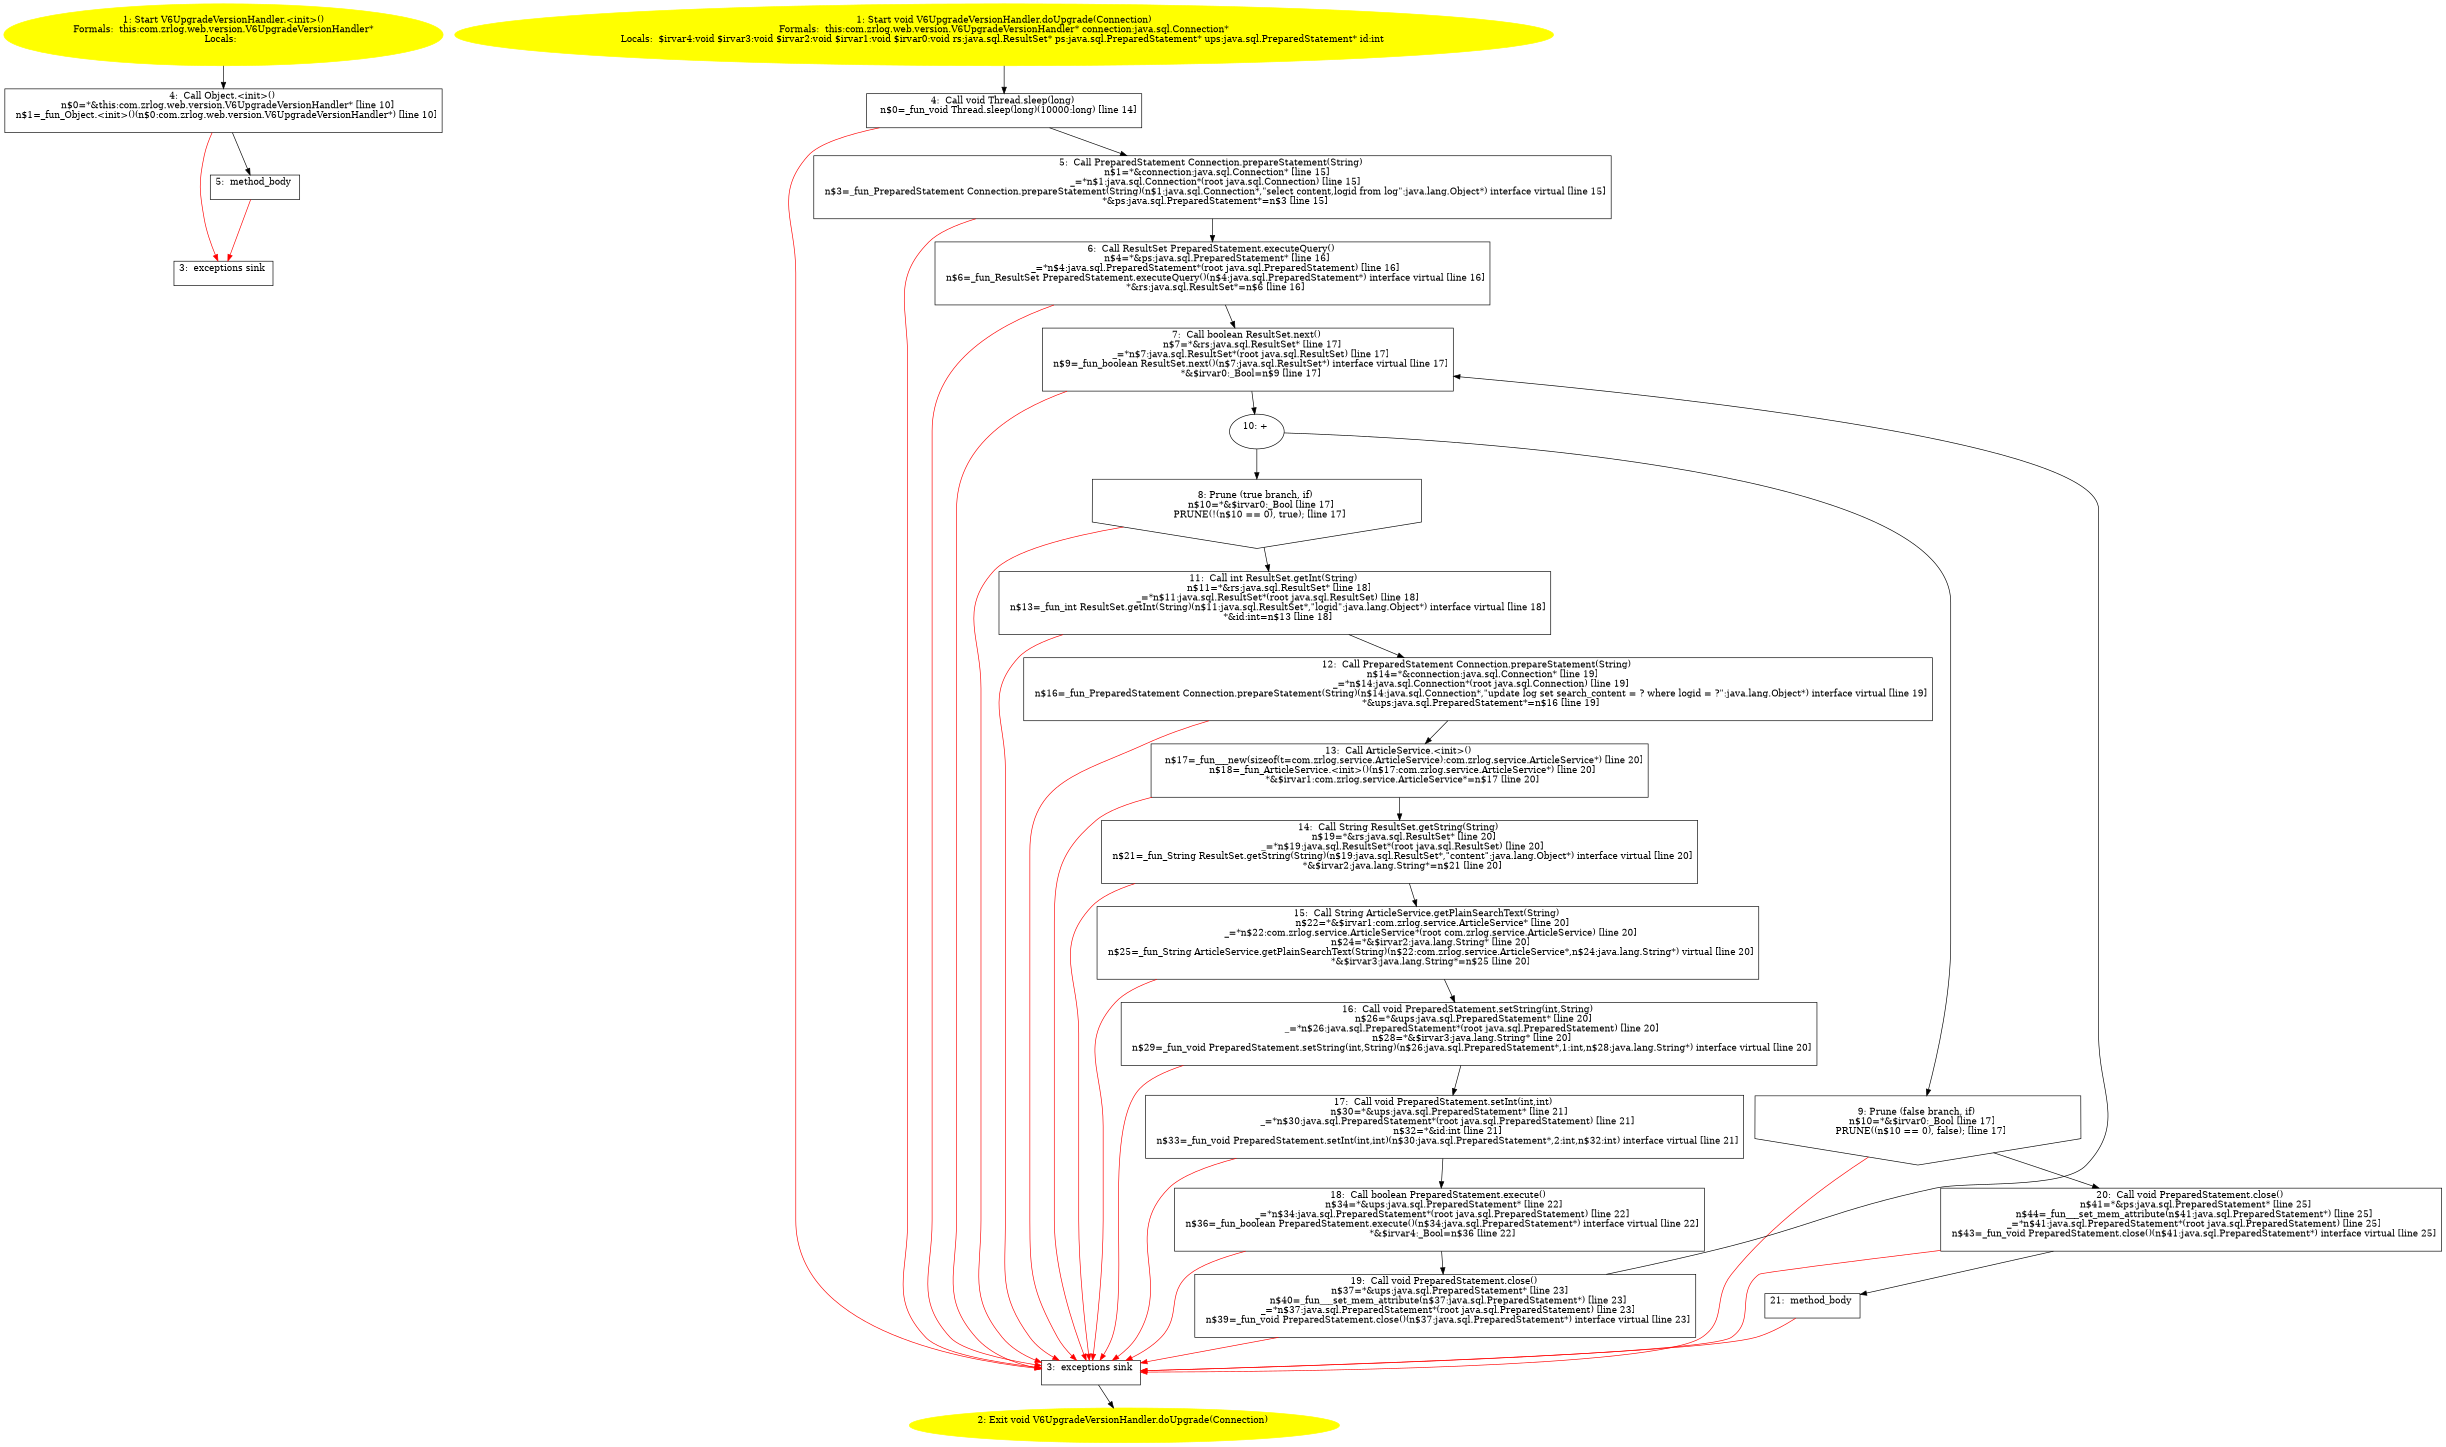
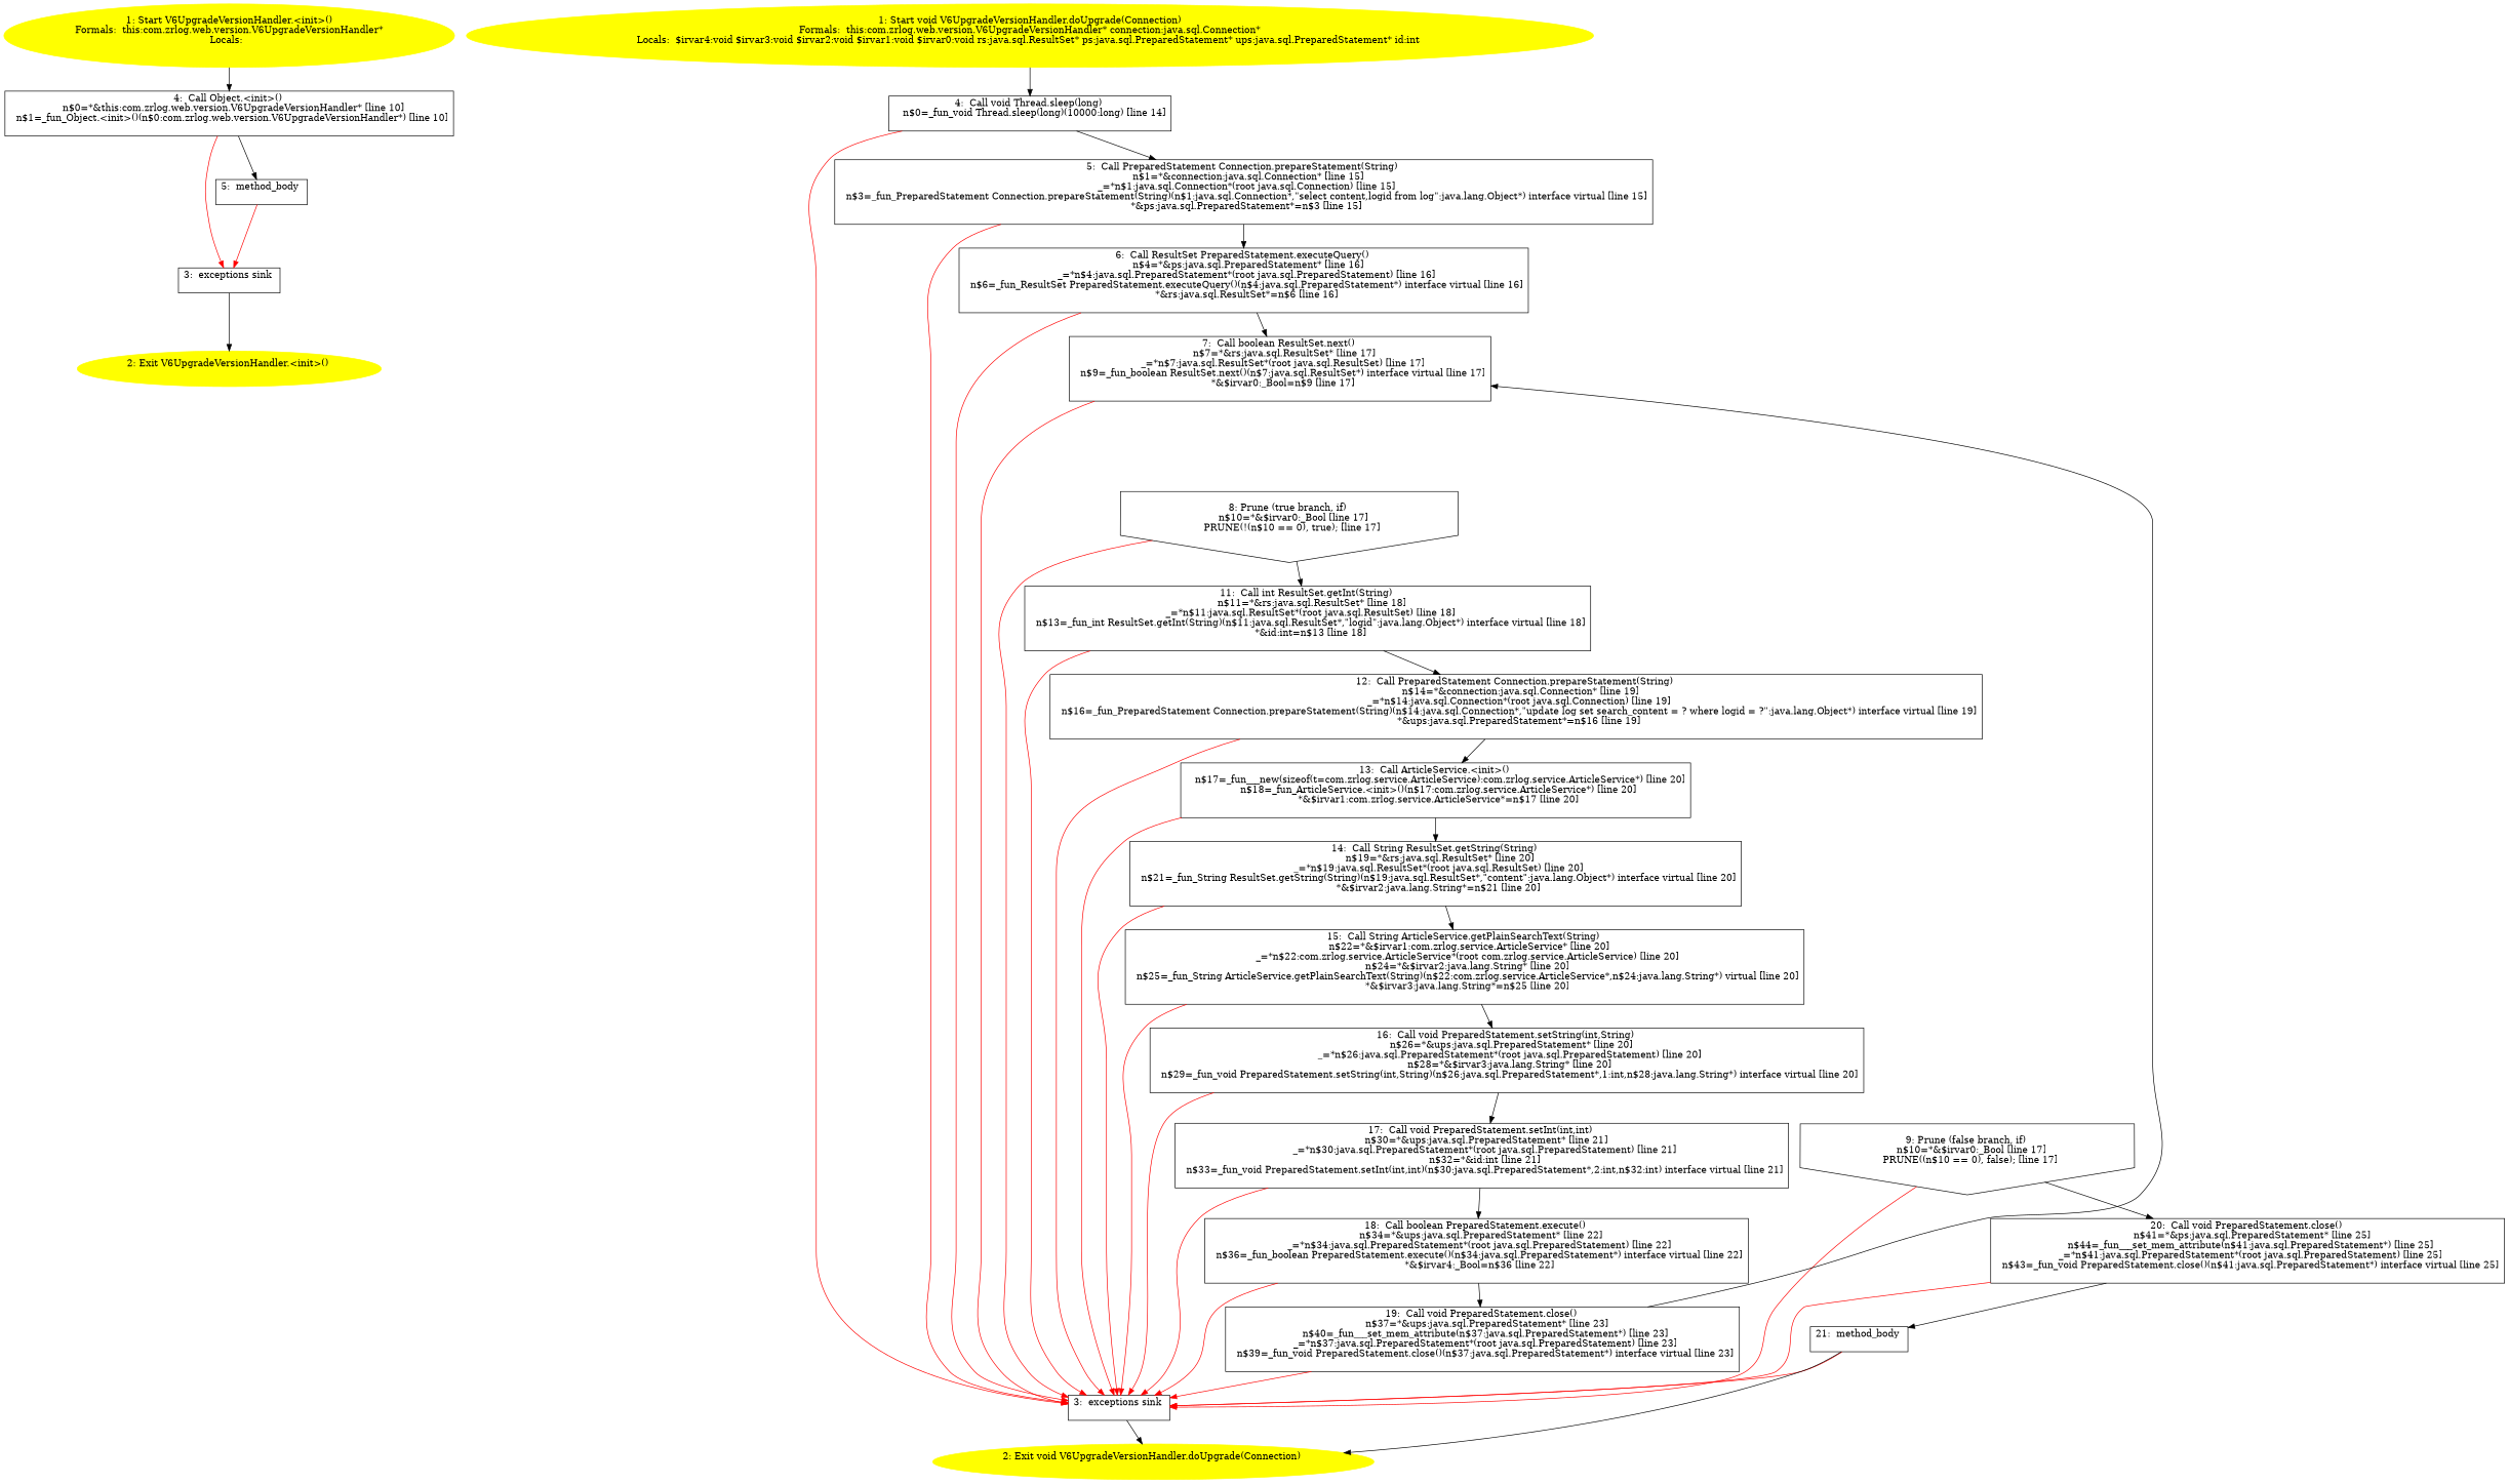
  digraph {
    node [shape=box]
    n1 [color=yellow label="1: Start V6UpgradeVersionHandler.<init>()\nFormals:  this:com.zrlog.web.version.V6UpgradeVersionHandler*\nLocals:  \n  " style=filled shape=""]
    n2 [label="4:  Call Object.<init>() \n   n$0=*&this:com.zrlog.web.version.V6UpgradeVersionHandler* [line 10]\n  n$1=_fun_Object.<init>()(n$0:com.zrlog.web.version.V6UpgradeVersionHandler*) [line 10]\n "]
    n3 [label="3:  exceptions sink \n  "]
    n4 [label="5:  method_body \n  "]
+   n5 [color=yellow label="2: Exit V6UpgradeVersionHandler.<init>() \n  " style=filled shape=""]
    n6 [color=yellow label="1: Start void V6UpgradeVersionHandler.doUpgrade(Connection)\nFormals:  this:com.zrlog.web.version.V6UpgradeVersionHandler* connection:java.sql.Connection*\nLocals:  $irvar4:void $irvar3:void $irvar2:void $irvar1:void $irvar0:void rs:java.sql.ResultSet* ps:java.sql.PreparedStatement* ups:java.sql.PreparedStatement* id:int \n  " style=filled shape=""]
    n7 [label="4:  Call void Thread.sleep(long) \n   n$0=_fun_void Thread.sleep(long)(10000:long) [line 14]\n "]
    n8 [label="3:  exceptions sink \n  "]
    n9 [label="5:  Call PreparedStatement Connection.prepareStatement(String) \n   n$1=*&connection:java.sql.Connection* [line 15]\n  _=*n$1:java.sql.Connection*(root java.sql.Connection) [line 15]\n  n$3=_fun_PreparedStatement Connection.prepareStatement(String)(n$1:java.sql.Connection*,\"select content,logid from log\":java.lang.Object*) interface virtual [line 15]\n  *&ps:java.sql.PreparedStatement*=n$3 [line 15]\n "]
    n10 [color=yellow label="2: Exit void V6UpgradeVersionHandler.doUpgrade(Connection) \n  " style=filled shape=""]
    n11 [label="6:  Call ResultSet PreparedStatement.executeQuery() \n   n$4=*&ps:java.sql.PreparedStatement* [line 16]\n  _=*n$4:java.sql.PreparedStatement*(root java.sql.PreparedStatement) [line 16]\n  n$6=_fun_ResultSet PreparedStatement.executeQuery()(n$4:java.sql.PreparedStatement*) interface virtual [line 16]\n  *&rs:java.sql.ResultSet*=n$6 [line 16]\n "]
    n12 [label="7:  Call boolean ResultSet.next() \n   n$7=*&rs:java.sql.ResultSet* [line 17]\n  _=*n$7:java.sql.ResultSet*(root java.sql.ResultSet) [line 17]\n  n$9=_fun_boolean ResultSet.next()(n$7:java.sql.ResultSet*) interface virtual [line 17]\n  *&$irvar0:_Bool=n$9 [line 17]\n "]
-   n13 [label="10: + \n  " shape=""]
    n14 [label="8: Prune (true branch, if) \n   n$10=*&$irvar0:_Bool [line 17]\n  PRUNE(!(n$10 == 0), true); [line 17]\n " shape=invhouse]
    n15 [label="9: Prune (false branch, if) \n   n$10=*&$irvar0:_Bool [line 17]\n  PRUNE((n$10 == 0), false); [line 17]\n " shape=invhouse]
    n16 [label="11:  Call int ResultSet.getInt(String) \n   n$11=*&rs:java.sql.ResultSet* [line 18]\n  _=*n$11:java.sql.ResultSet*(root java.sql.ResultSet) [line 18]\n  n$13=_fun_int ResultSet.getInt(String)(n$11:java.sql.ResultSet*,\"logid\":java.lang.Object*) interface virtual [line 18]\n  *&id:int=n$13 [line 18]\n "]
    n17 [label="20:  Call void PreparedStatement.close() \n   n$41=*&ps:java.sql.PreparedStatement* [line 25]\n  n$44=_fun___set_mem_attribute(n$41:java.sql.PreparedStatement*) [line 25]\n  _=*n$41:java.sql.PreparedStatement*(root java.sql.PreparedStatement) [line 25]\n  n$43=_fun_void PreparedStatement.close()(n$41:java.sql.PreparedStatement*) interface virtual [line 25]\n "]
    n18 [label="12:  Call PreparedStatement Connection.prepareStatement(String) \n   n$14=*&connection:java.sql.Connection* [line 19]\n  _=*n$14:java.sql.Connection*(root java.sql.Connection) [line 19]\n  n$16=_fun_PreparedStatement Connection.prepareStatement(String)(n$14:java.sql.Connection*,\"update log set search_content = ? where logid = ?\":java.lang.Object*) interface virtual [line 19]\n  *&ups:java.sql.PreparedStatement*=n$16 [line 19]\n "]
    n19 [label="13:  Call ArticleService.<init>() \n   n$17=_fun___new(sizeof(t=com.zrlog.service.ArticleService):com.zrlog.service.ArticleService*) [line 20]\n  n$18=_fun_ArticleService.<init>()(n$17:com.zrlog.service.ArticleService*) [line 20]\n  *&$irvar1:com.zrlog.service.ArticleService*=n$17 [line 20]\n "]
    n20 [label="21:  method_body \n  "]
    n21 [label="14:  Call String ResultSet.getString(String) \n   n$19=*&rs:java.sql.ResultSet* [line 20]\n  _=*n$19:java.sql.ResultSet*(root java.sql.ResultSet) [line 20]\n  n$21=_fun_String ResultSet.getString(String)(n$19:java.sql.ResultSet*,\"content\":java.lang.Object*) interface virtual [line 20]\n  *&$irvar2:java.lang.String*=n$21 [line 20]\n "]
    n22 [label="15:  Call String ArticleService.getPlainSearchText(String) \n   n$22=*&$irvar1:com.zrlog.service.ArticleService* [line 20]\n  _=*n$22:com.zrlog.service.ArticleService*(root com.zrlog.service.ArticleService) [line 20]\n  n$24=*&$irvar2:java.lang.String* [line 20]\n  n$25=_fun_String ArticleService.getPlainSearchText(String)(n$22:com.zrlog.service.ArticleService*,n$24:java.lang.String*) virtual [line 20]\n  *&$irvar3:java.lang.String*=n$25 [line 20]\n "]
    n23 [label="16:  Call void PreparedStatement.setString(int,String) \n   n$26=*&ups:java.sql.PreparedStatement* [line 20]\n  _=*n$26:java.sql.PreparedStatement*(root java.sql.PreparedStatement) [line 20]\n  n$28=*&$irvar3:java.lang.String* [line 20]\n  n$29=_fun_void PreparedStatement.setString(int,String)(n$26:java.sql.PreparedStatement*,1:int,n$28:java.lang.String*) interface virtual [line 20]\n "]
    n24 [label="17:  Call void PreparedStatement.setInt(int,int) \n   n$30=*&ups:java.sql.PreparedStatement* [line 21]\n  _=*n$30:java.sql.PreparedStatement*(root java.sql.PreparedStatement) [line 21]\n  n$32=*&id:int [line 21]\n  n$33=_fun_void PreparedStatement.setInt(int,int)(n$30:java.sql.PreparedStatement*,2:int,n$32:int) interface virtual [line 21]\n "]
    n25 [label="18:  Call boolean PreparedStatement.execute() \n   n$34=*&ups:java.sql.PreparedStatement* [line 22]\n  _=*n$34:java.sql.PreparedStatement*(root java.sql.PreparedStatement) [line 22]\n  n$36=_fun_boolean PreparedStatement.execute()(n$34:java.sql.PreparedStatement*) interface virtual [line 22]\n  *&$irvar4:_Bool=n$36 [line 22]\n "]
    n26 [label="19:  Call void PreparedStatement.close() \n   n$37=*&ups:java.sql.PreparedStatement* [line 23]\n  n$40=_fun___set_mem_attribute(n$37:java.sql.PreparedStatement*) [line 23]\n  _=*n$37:java.sql.PreparedStatement*(root java.sql.PreparedStatement) [line 23]\n  n$39=_fun_void PreparedStatement.close()(n$37:java.sql.PreparedStatement*) interface virtual [line 23]\n "]
    n1 -> n2
    n2 -> n3 [color=red]
    n2 -> n4
+   n3 -> n5
    n4 -> n3 [color=red]
    n6 -> n7
    n7 -> n8 [color=red]
    n7 -> n9
    n8 -> n10
    n9 -> n8 [color=red]
    n9 -> n11
    n11 -> n8 [color=red]
    n11 -> n12
    n12 -> n8 [color=red]
-   n12 -> n13
-   n13 -> n14
-   n13 -> n15
    n14 -> n8 [color=red]
    n14 -> n16
    n15 -> n8 [color=red]
    n15 -> n17
    n16 -> n8 [color=red]
    n16 -> n18
    n17 -> n8 [color=red]
    n17 -> n20
    n18 -> n8 [color=red]
    n18 -> n19
    n19 -> n8 [color=red]
    n19 -> n21
    n20 -> n8 [color=red]
+   n20 -> n10
    n21 -> n8 [color=red]
    n21 -> n22
    n22 -> n8 [color=red]
    n22 -> n23
    n23 -> n8 [color=red]
    n23 -> n24
    n24 -> n8 [color=red]
    n24 -> n25
    n25 -> n8 [color=red]
    n25 -> n26
    n26 -> n8 [color=red]
    n26 -> n12
  }
